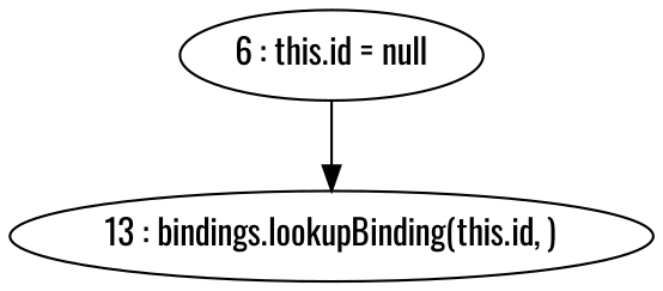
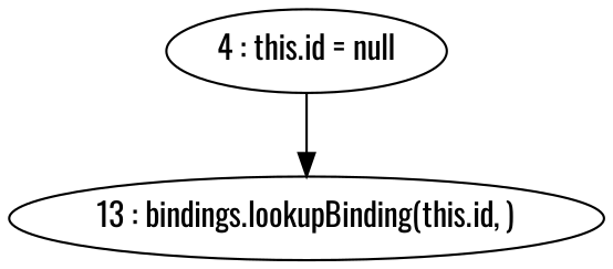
  digraph {
    fontname=Oswald
    node [fontname=Oswald]
-   "4 : this.id = null" [label="6 : this.id = null"]
+   "4 : this.id = null"
    "13 : bindings.lookupBinding(this.id, )"
    "4 : this.id = null" -> "13 : bindings.lookupBinding(this.id, )" [fontname=Oswald]
  }
